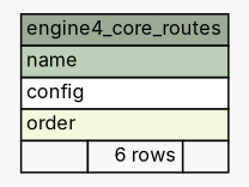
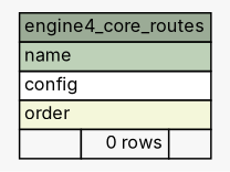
  digraph {
    bgcolor="#f7f7f7"
    fontname=Inter
    fontsize=11
    nodesep=0.18
    rankdir=TB
    ranksep=0.46
-   n1 [fontname=Inter fontsize=11 label=<     <TABLE BORDER="0" CELLBORDER="1" CELLSPACING="0" BGCOLOR="#ffffff">       <TR><TD COLSPAN="3" BGCOLOR="#9bab96" ALIGN="CENTER">engine4_core_routes</TD></TR>       <TR><TD PORT="name" COLSPAN="3" BGCOLOR="#bed1b8" ALIGN="LEFT">name</TD></TR>       <TR><TD PORT="config" COLSPAN="3" ALIGN="LEFT">config</TD></TR>       <TR><TD PORT="order" COLSPAN="3" BGCOLOR="#f4f7da" ALIGN="LEFT">order</TD></TR>       <TR><TD ALIGN="LEFT" BGCOLOR="#f7f7f7">  </TD><TD ALIGN="RIGHT" BGCOLOR="#f7f7f7">6 rows</TD><TD ALIGN="RIGHT" BGCOLOR="#f7f7f7">  </TD></TR>     </TABLE>> shape=plaintext]
+   n1 [fontname=Inter fontsize=11 label=<     <TABLE BORDER="0" CELLBORDER="1" CELLSPACING="0" BGCOLOR="#ffffff">       <TR><TD COLSPAN="3" BGCOLOR="#9bab96" ALIGN="CENTER">engine4_core_routes</TD></TR>       <TR><TD PORT="name" COLSPAN="3" BGCOLOR="#bed1b8" ALIGN="LEFT">name</TD></TR>       <TR><TD PORT="config" COLSPAN="3" ALIGN="LEFT">config</TD></TR>       <TR><TD PORT="order" COLSPAN="3" BGCOLOR="#f4f7da" ALIGN="LEFT">order</TD></TR>       <TR><TD ALIGN="LEFT" BGCOLOR="#f7f7f7">  </TD><TD ALIGN="RIGHT" BGCOLOR="#f7f7f7">0 rows</TD><TD ALIGN="RIGHT" BGCOLOR="#f7f7f7">  </TD></TR>     </TABLE>> shape=plaintext]
  }
